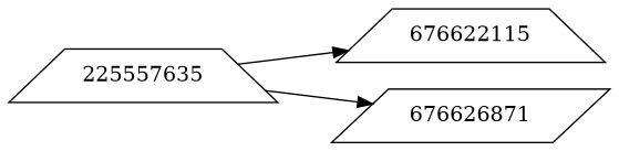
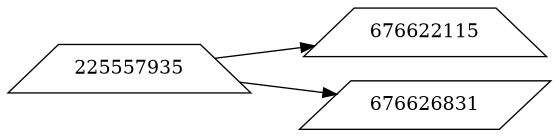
  strict digraph {
    rankdir=LR
    node [shape=trapezium]
    n1 [label=676622115]
-   225557635
-   676626871 [shape=parallelogram]
+   225557635 [label=225557935]
+   676626871 [shape=parallelogram label=676626831]
    225557635 -> n1
    225557635 -> 676626871
  }
